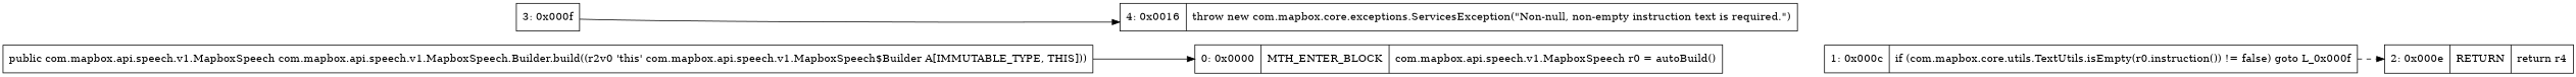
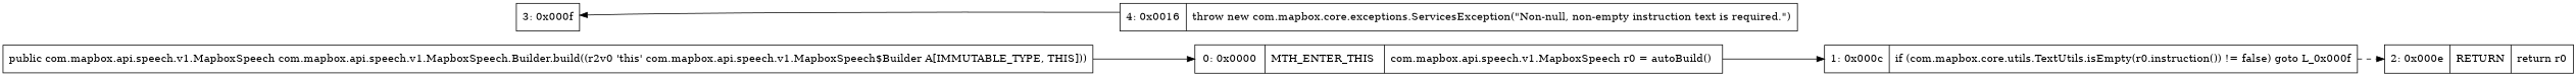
  digraph {
    rankdir=LR
    node [shape=record]
-   n1 [label="{0\:\ 0x0000|MTH_ENTER_BLOCK\l|com.mapbox.api.speech.v1.MapboxSpeech r0 = autoBuild()\l}"]
+   n1 [label="{0\:\ 0x0000|MTH_ENTER_THIS\l|com.mapbox.api.speech.v1.MapboxSpeech r0 = autoBuild()\l}"]
    n2 [label="{1\:\ 0x000c|if (com.mapbox.core.utils.TextUtils.isEmpty(r0.instruction()) != false) goto L_0x000f\l}"]
-   n3 [label="{2\:\ 0x000e|RETURN\l|return r4\l}"]
+   n3 [label="{2\:\ 0x000e|RETURN\l|return r0\l}"]
    n4 [label="{3\:\ 0x000f}"]
    n5 [label="{4\:\ 0x0016|throw new com.mapbox.core.exceptions.ServicesException(\"Non\-null, non\-empty instruction text is required.\")\l}"]
    n6 [label="{public com.mapbox.api.speech.v1.MapboxSpeech com.mapbox.api.speech.v1.MapboxSpeech.Builder.build((r2v0 'this' com.mapbox.api.speech.v1.MapboxSpeech$Builder A[IMMUTABLE_TYPE, THIS])) }"]
+   n1 -> n2
    n2 -> n3 [style=dashed]
-   n4 -> n5
+   n5 -> n4
    n6 -> n1
  }
